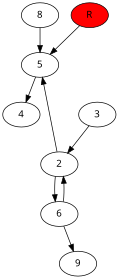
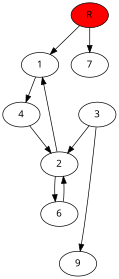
  digraph {
    fontname="Noto Sans"
    node [fontname="Noto Sans"]
    edge [fontname="Noto Sans"]
-   1 [label=5]
+   1
    4
    2
    6
    9
    3
-   8
    R [fillcolor="#ff0000" style=filled]
+   7
    1 -> 4
+   4 -> 2
    2 -> 1
    2 -> 6
    6 -> 2
-   6 -> 9
+   3 -> 9
    3 -> 2
-   8 -> 1
    R -> 1
+   R -> 7
  }
